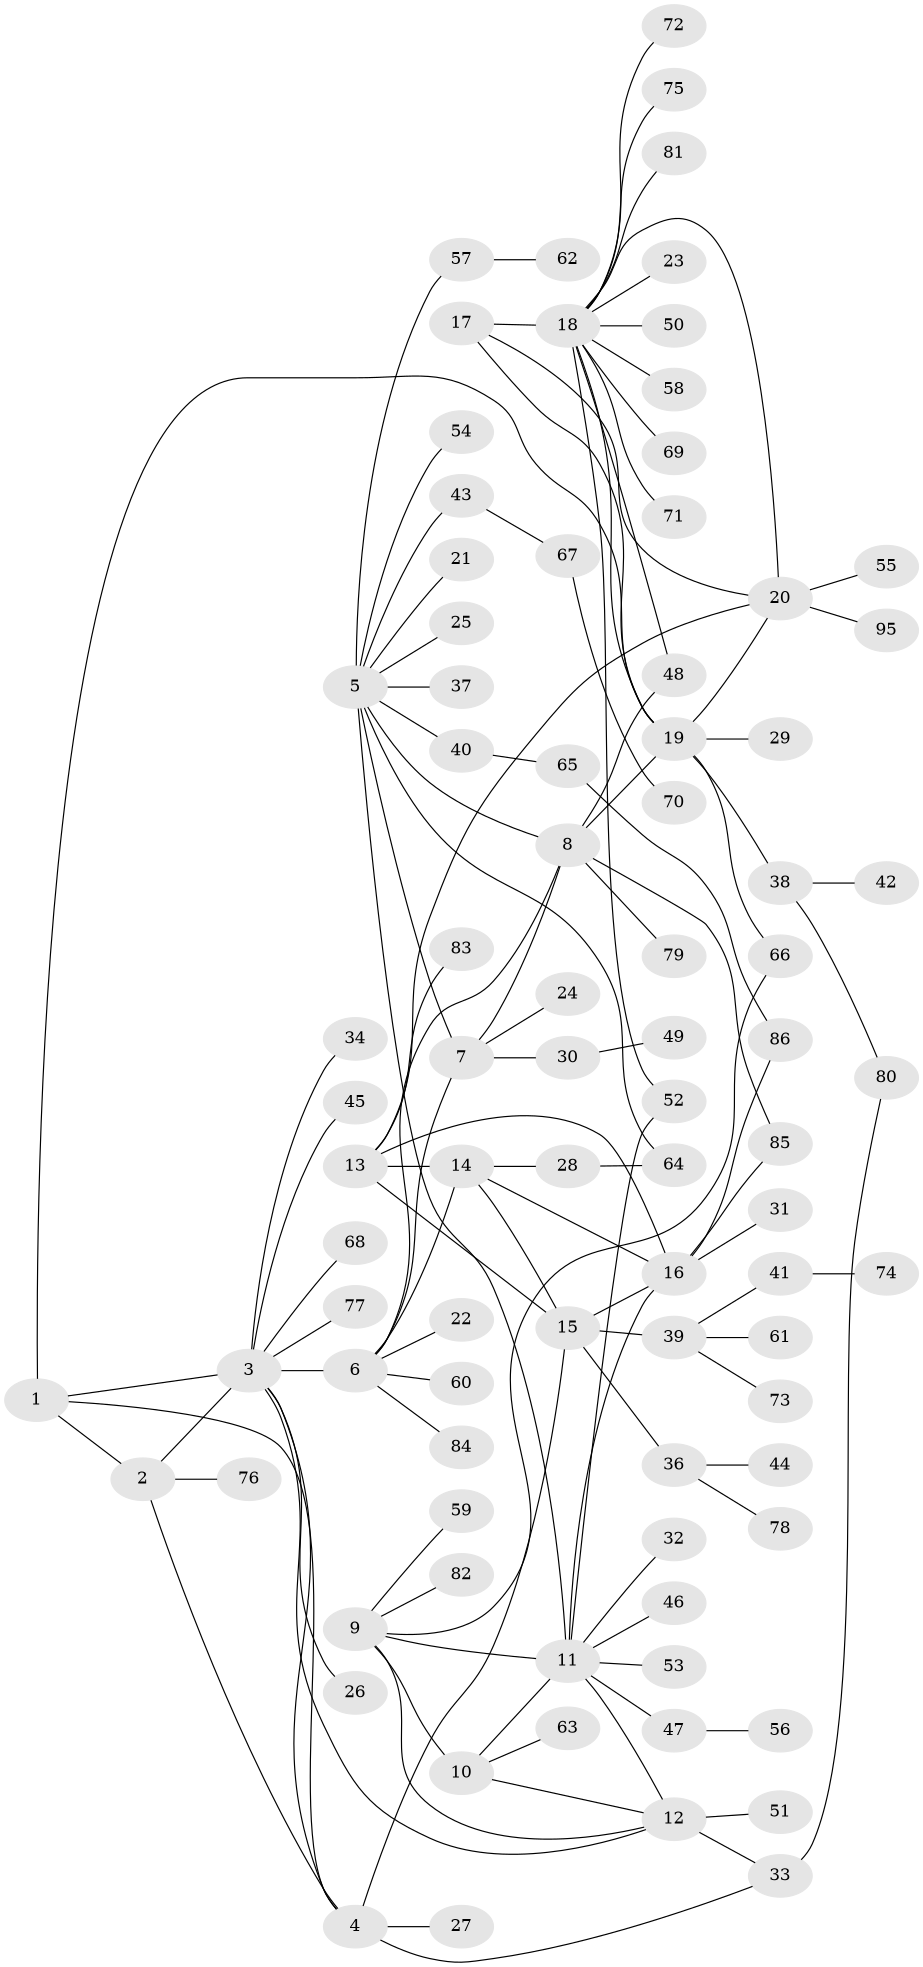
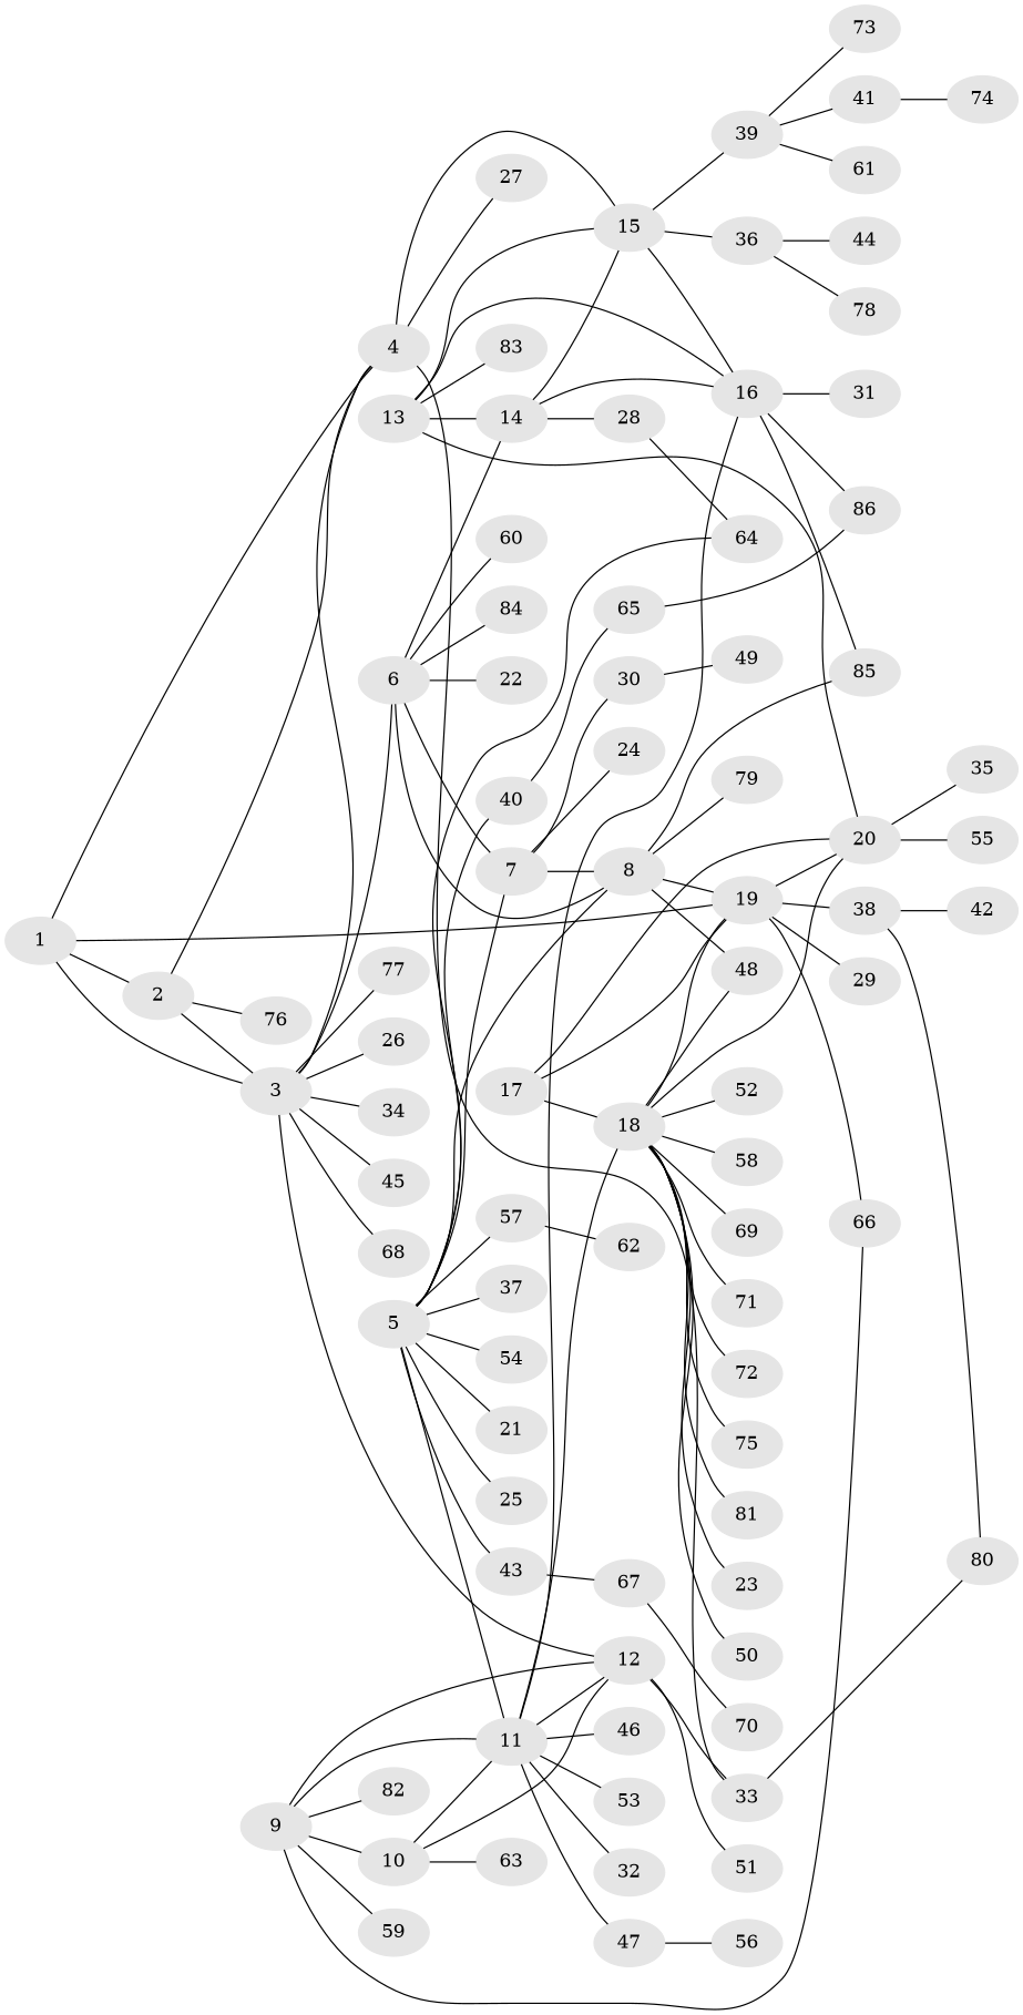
  graph {
    rankdir=LR
    node [color=gray90 style=filled]
    1
    2
    3
    4
    19
    76
    6
    12
    26
    34
    45
    68
    77
    15
    27
    33
    66
    20
    29
    38
    7
    8
    14
    22
    60
    84
    51
    16
    36
    39
    80
    5
    11
    21
    25
    37
    40
    43
    54
    57
    64
    24
    30
    48
    79
    85
    18
    32
    46
    47
    53
    65
    67
    62
    28
    49
    9
    10
    59
    82
    63
    31
    86
    23
    50
    52
    58
    69
    71
    72
    75
    81
    56
    13
    83
-   35 [label=95]
+   35
    55
    44
    78
    41
    61
    73
    17
    42
    74
    70
    1 -- 2
    1 -- 3
    1 -- 4
    1 -- 19
    2 -- 3
    2 -- 4
    2 -- 76
    3 -- 4
    3 -- 6
    3 -- 12
    3 -- 26
    3 -- 34
    3 -- 45
    3 -- 68
    3 -- 77
    4 -- 15
    4 -- 27
    4 -- 33
    19 -- 66
    19 -- 20
    19 -- 29
    19 -- 38
    6 -- 7
    6 -- 8
    6 -- 14
    6 -- 22
    6 -- 60
    6 -- 84
    12 -- 33
    12 -- 51
    15 -- 16
    15 -- 36
    15 -- 39
    33 -- 80
    20 -- 35
    20 -- 55
    38 -- 80
    38 -- 42
    7 -- 8
    7 -- 24
    7 -- 30
    8 -- 19
    8 -- 48
    8 -- 79
    8 -- 85
    14 -- 15
    14 -- 16
    14 -- 28
    16 -- 85
    16 -- 31
    16 -- 86
    36 -- 44
    36 -- 78
    39 -- 41
    39 -- 61
    39 -- 73
    5 -- 7
    5 -- 8
    5 -- 11
    5 -- 21
    5 -- 25
    5 -- 37
    5 -- 40
    5 -- 43
    5 -- 54
    5 -- 57
    5 -- 64
    11 -- 12
    11 -- 16
-   11 -- 52
+   11 -- 18
    11 -- 32
    11 -- 46
    11 -- 47
    11 -- 53
    40 -- 65
    43 -- 67
    57 -- 62
    30 -- 49
    18 -- 19
    18 -- 20
    18 -- 48
    18 -- 23
    18 -- 50
    18 -- 52
    18 -- 58
    18 -- 69
    18 -- 71
    18 -- 72
    18 -- 75
    18 -- 81
    47 -- 56
    65 -- 86
    67 -- 70
    28 -- 64
    9 -- 12
    9 -- 66
    9 -- 11
    9 -- 10
    9 -- 59
    9 -- 82
    10 -- 12
    10 -- 11
    10 -- 63
    13 -- 15
    13 -- 20
    13 -- 14
    13 -- 16
    13 -- 83
    41 -- 74
    17 -- 19
    17 -- 20
    17 -- 18
  }
